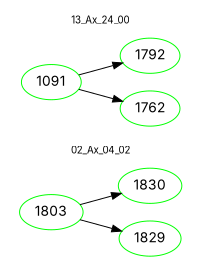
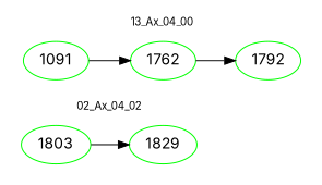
  digraph {
    fontname=Inter
    rankdir=LR
    node [color=green fontname=Inter]
    edge [color=black fontname=Inter]
    n1 [label=1829]
    n2 [label=1803]
-   n3 [label=1830]
    n4 [label=1091]
    n5 [label=1762]
    n6 [label=1792]
    subgraph cluster_1 {
      color=white
      fontsize=10
      label="02_Ax_04_02"
      n1
      n2
-     n3
    }
    subgraph cluster_2 {
      color=white
      fontsize=10
-     label="13_Ax_24_00"
+     label="13_Ax_04_00"
      n4
      n5
      n6
    }
    n2 -> n1
-   n2 -> n3
    n4 -> n5
-   n4 -> n6
+   n5 -> n6
  }
